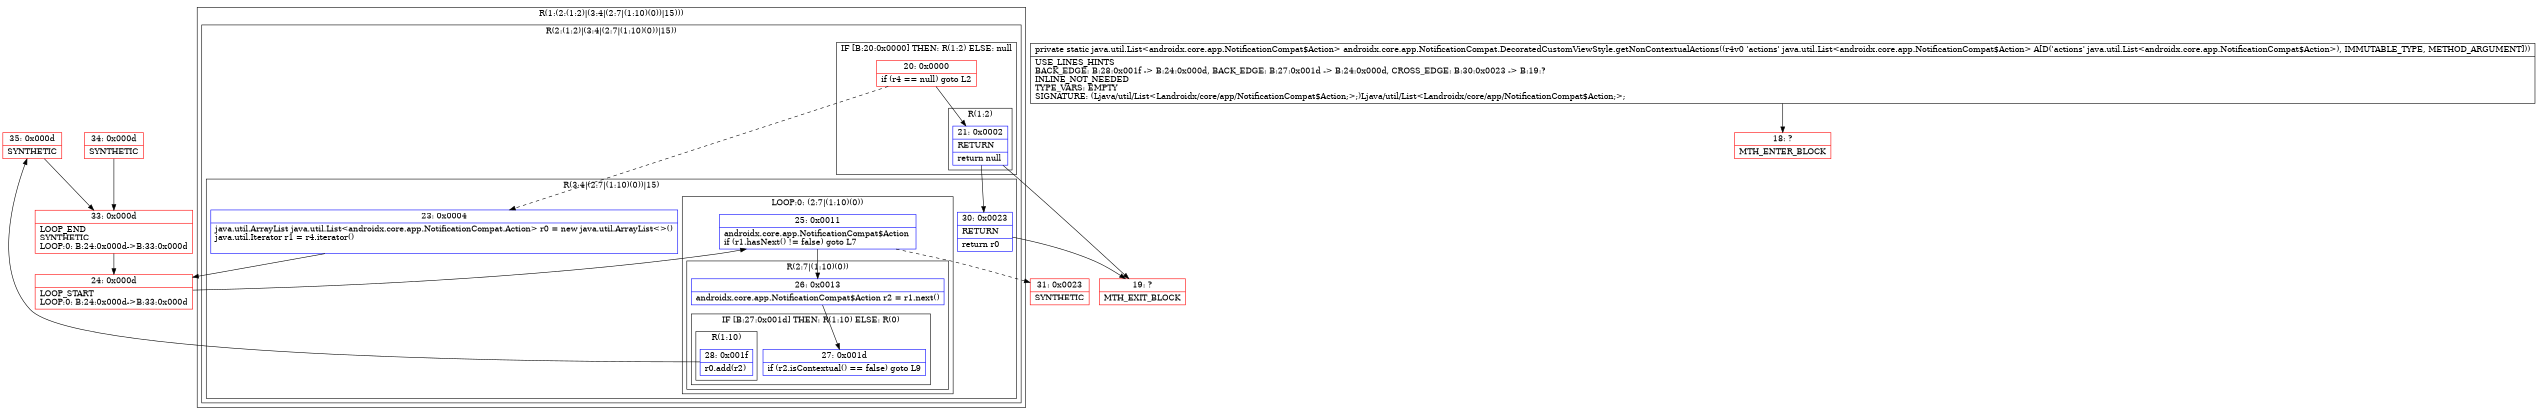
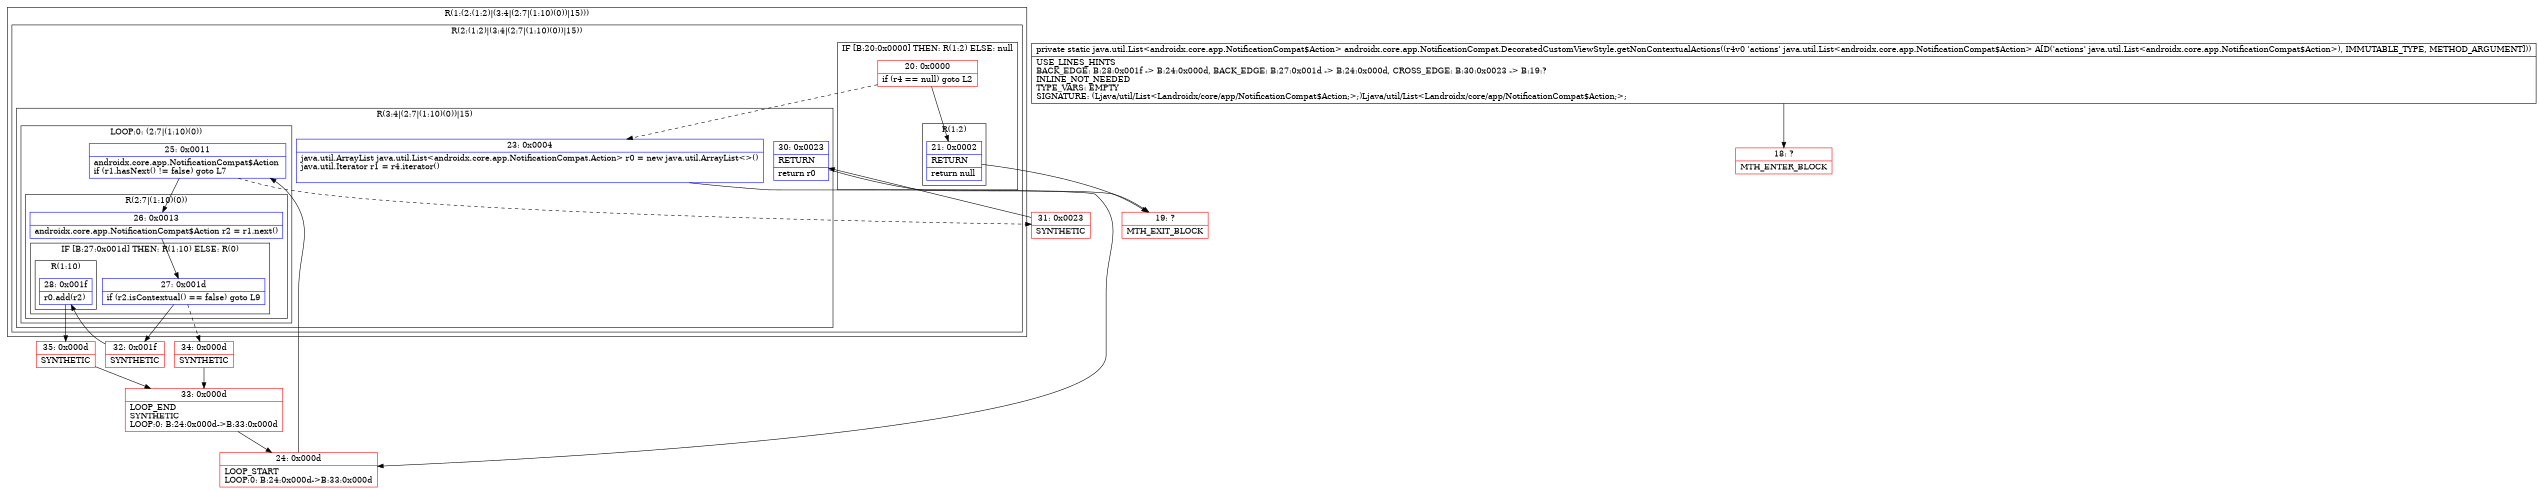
  digraph {
    node [color=red shape=record]
    n1 [color=blue label="{21\:\ 0x0002|RETURN\l|return null\l}"]
    n2 [label="{20\:\ 0x0000|if (r4 == null) goto L2\l}"]
    n3 [color=blue label="{28\:\ 0x001f|r0.add(r2)\l}"]
    n4 [color=blue label="{27\:\ 0x001d|if (r2.isContextual() == false) goto L9\l}"]
    n5 [color=blue label="{26\:\ 0x0013|androidx.core.app.NotificationCompat$Action r2 = r1.next()\l}"]
    n6 [color=blue label="{25\:\ 0x0011|androidx.core.app.NotificationCompat$Action \lif (r1.hasNext() != false) goto L7\l}"]
    n7 [color=blue label="{23\:\ 0x0004|java.util.ArrayList java.util.List\<androidx.core.app.NotificationCompat.Action\> r0 = new java.util.ArrayList\<\>()\ljava.util.Iterator r1 = r4.iterator()\l\l}"]
    n8 [color=blue label="{30\:\ 0x0023|RETURN\l|return r0\l}"]
    n9 [label="{19\:\ ?|MTH_EXIT_BLOCK\l}"]
    n10 [label="{35\:\ 0x000d|SYNTHETIC\l}"]
+   n11 [label="{32\:\ 0x001f|SYNTHETIC\l}"]
    n12 [label="{34\:\ 0x000d|SYNTHETIC\l}"]
    n13 [label="{31\:\ 0x0023|SYNTHETIC\l}"]
    n14 [label="{24\:\ 0x000d|LOOP_START\lLOOP:0: B:24:0x000d\-\>B:33:0x000d\l}"]
    n15 [label="{33\:\ 0x000d|LOOP_END\lSYNTHETIC\lLOOP:0: B:24:0x000d\-\>B:33:0x000d\l}"]
    n16 [label="{18\:\ ?|MTH_ENTER_BLOCK\l}"]
    n17 [label="{private static java.util.List\<androidx.core.app.NotificationCompat$Action\> androidx.core.app.NotificationCompat.DecoratedCustomViewStyle.getNonContextualActions((r4v0 'actions' java.util.List\<androidx.core.app.NotificationCompat$Action\> A[D('actions' java.util.List\<androidx.core.app.NotificationCompat$Action\>), IMMUTABLE_TYPE, METHOD_ARGUMENT]))  | USE_LINES_HINTS\lBACK_EDGE: B:28:0x001f \-\> B:24:0x000d, BACK_EDGE: B:27:0x001d \-\> B:24:0x000d, CROSS_EDGE: B:30:0x0023 \-\> B:19:?\lINLINE_NOT_NEEDED\lTYPE_VARS: EMPTY\lSIGNATURE: (Ljava\/util\/List\<Landroidx\/core\/app\/NotificationCompat$Action;\>;)Ljava\/util\/List\<Landroidx\/core\/app\/NotificationCompat$Action;\>;\l}" color=""]
    subgraph cluster_1 {
      label="R(1:(2:(1:2)|(3:4|(2:7|(1:10)(0))|15)))"
      subgraph cluster_2 {
        label="R(2:(1:2)|(3:4|(2:7|(1:10)(0))|15))"
        subgraph cluster_3 {
          label="IF [B:20:0x0000] THEN: R(1:2) ELSE: null"
          n2
          subgraph cluster_4 {
            label="R(1:2)"
            n1
          }
        }
        subgraph cluster_5 {
          label="R(3:4|(2:7|(1:10)(0))|15)"
          n7
          n8
          subgraph cluster_6 {
            label="LOOP:0: (2:7|(1:10)(0))"
            n6
            subgraph cluster_7 {
              label="R(2:7|(1:10)(0))"
              n5
              subgraph cluster_8 {
                label="IF [B:27:0x001d] THEN: R(1:10) ELSE: R(0)"
                n4
                subgraph cluster_9 {
                  label="R(1:10)"
                  n3
                }
                subgraph cluster_10 {
                  label="R(0)"
                }
              }
            }
          }
        }
      }
    }
    n1 -> n9
    n2 -> n1
    n2 -> n7 [style=dashed]
    n3 -> n10
+   n4 -> n11
+   n4 -> n12 [style=dashed]
    n5 -> n4
    n6 -> n5
    n6 -> n13 [style=dashed]
    n7 -> n14
    n8 -> n9
    n10 -> n15
+   n11 -> n3
    n12 -> n15
-   n1 -> n8
+   n13 -> n8
    n14 -> n6
    n15 -> n14
    n17 -> n16
  }
